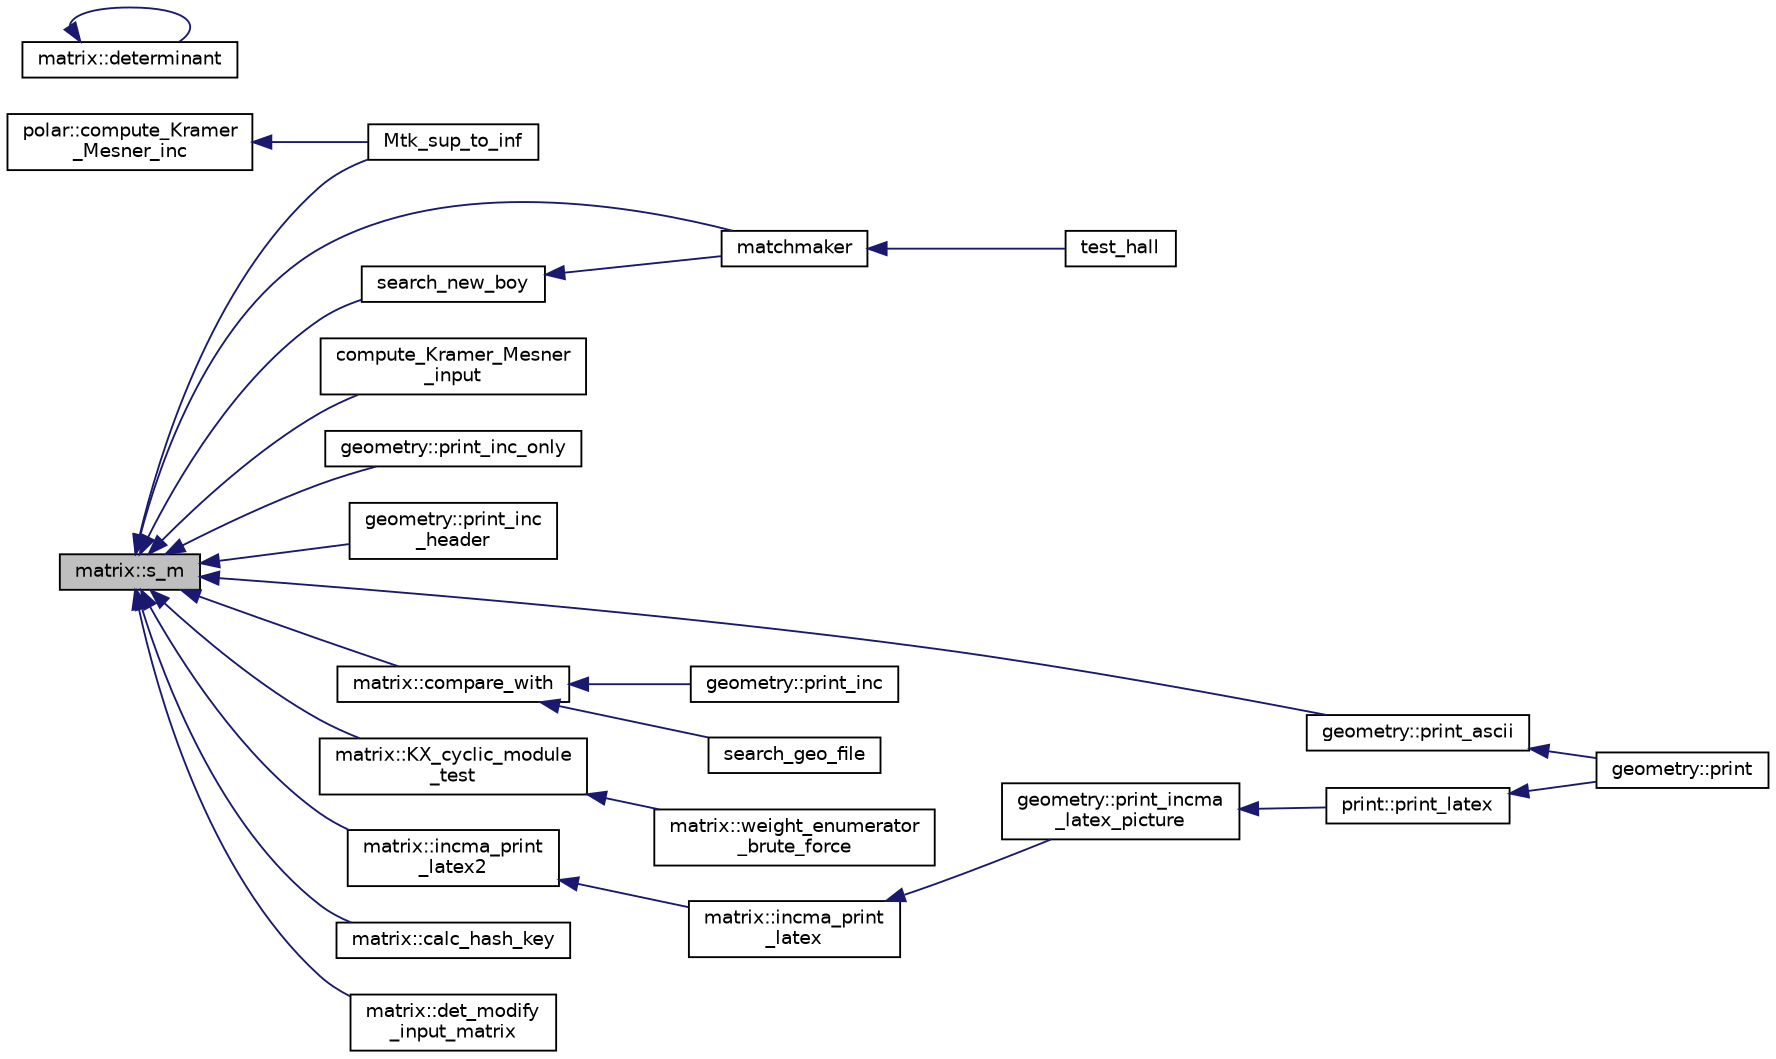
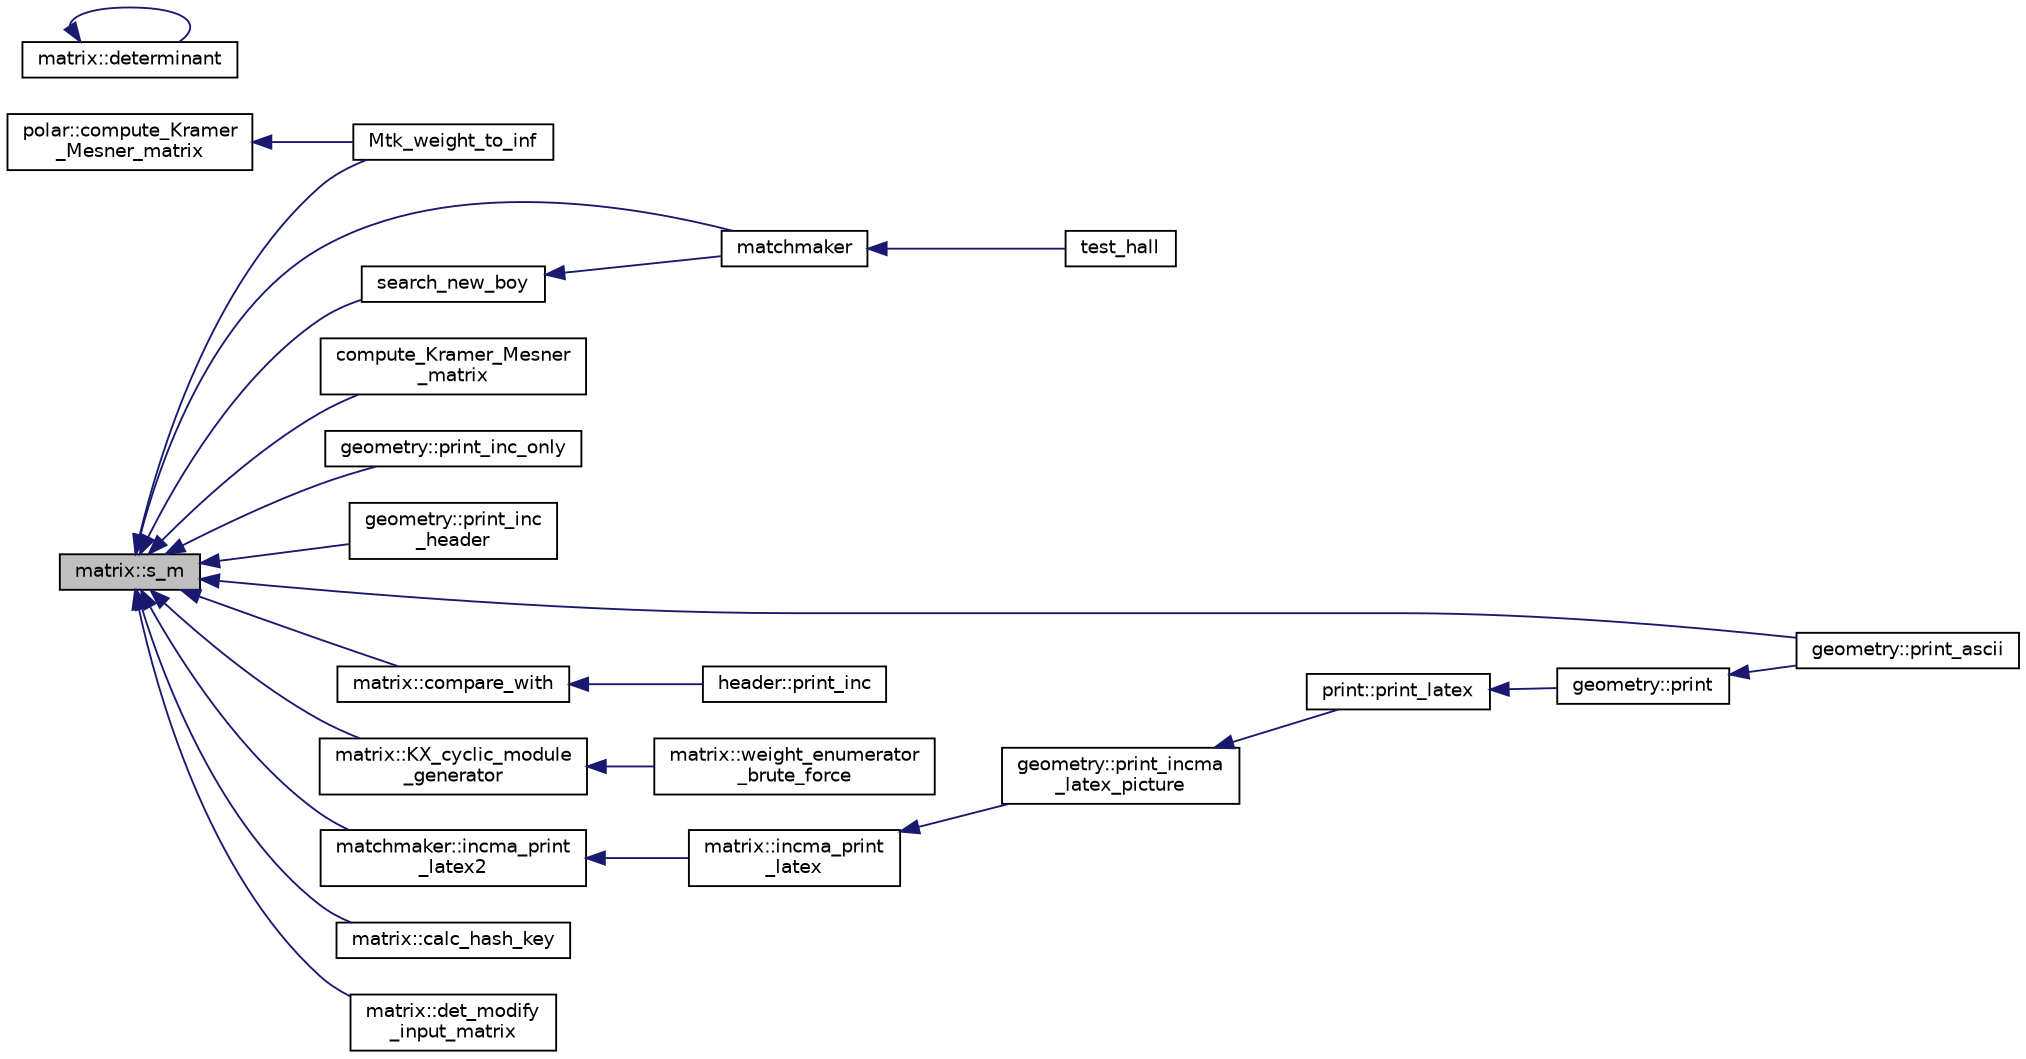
  digraph {
    rankdir=LR
    node [color=black fillcolor=white fontname=Helvetica fontsize=10 shape=record style=filled]
    edge [color=midnightblue dir=back fontname=Helvetica fontsize=10 labelfontname=Helvetica labelfontsize=10 style=solid]
    n1 [fillcolor=grey75 fontcolor=black height=0.2 label="matrix::s_m" width=0.4]
    n2 [height=0.2 label=matchmaker width=0.4]
    n3 [height=0.2 label=search_new_boy width=0.4]
-   n4 [height=0.2 label=Mtk_sup_to_inf width=0.4]
-   n5 [height=0.2 label="compute_Kramer_Mesner\l_input" width=0.4]
+   n4 [height=0.2 label=Mtk_weight_to_inf width=0.4]
+   n5 [height=0.2 label="compute_Kramer_Mesner\l_matrix" width=0.4]
    n6 [height=0.2 label="geometry::print_inc_only" width=0.4]
    n7 [height=0.2 label="geometry::print_inc\l_header" width=0.4]
    n8 [height=0.2 label="geometry::print_ascii" width=0.4]
    n9 [height=0.2 label="matrix::compare_with" width=0.4]
-   n10 [height=0.2 label="matrix::KX_cyclic_module\l_test" width=0.4]
-   n11 [height=0.2 label="matrix::incma_print\l_latex2" width=0.4]
+   n10 [height=0.2 label="matrix::KX_cyclic_module\l_generator" width=0.4]
+   n11 [height=0.2 label="matchmaker::incma_print\l_latex2" width=0.4]
    n12 [height=0.2 label="matrix::calc_hash_key" width=0.4]
    n13 [height=0.2 label="matrix::det_modify\l_input_matrix" width=0.4]
    n14 [height=0.2 label=test_hall width=0.4]
-   n15 [height=0.2 label="geometry::print_inc" width=0.4]
+   n15 [height=0.2 label="header::print_inc" width=0.4]
    n16 [height=0.2 label="geometry::print" width=0.4]
-   n17 [height=0.2 label=search_geo_file width=0.4]
    n18 [height=0.2 label="matrix::weight_enumerator\l_brute_force" width=0.4]
    n19 [height=0.2 label="matrix::incma_print\l_latex" width=0.4]
    n20 [height=0.2 label="matrix::determinant" width=0.4]
-   n21 [height=0.2 label="polar::compute_Kramer\l_Mesner_inc" width=0.4]
+   n21 [height=0.2 label="polar::compute_Kramer\l_Mesner_matrix" width=0.4]
    n22 [height=0.2 label="geometry::print_incma\l_latex_picture" width=0.4]
    n23 [height=0.2 label="print::print_latex" width=0.4]
    n1 -> n2
    n1 -> n3
    n1 -> n4
    n1 -> n5
    n1 -> n6
    n1 -> n7
    n1 -> n8
    n1 -> n9
    n1 -> n10
    n1 -> n11
    n1 -> n12
    n1 -> n13
    n2 -> n14
    n3 -> n2
-   n8 -> n16
+   n16 -> n8
    n9 -> n15
-   n9 -> n17
    n10 -> n18
    n11 -> n19
    n19 -> n22
    n20 -> n20
    n21 -> n4
    n22 -> n23
    n23 -> n16
  }
